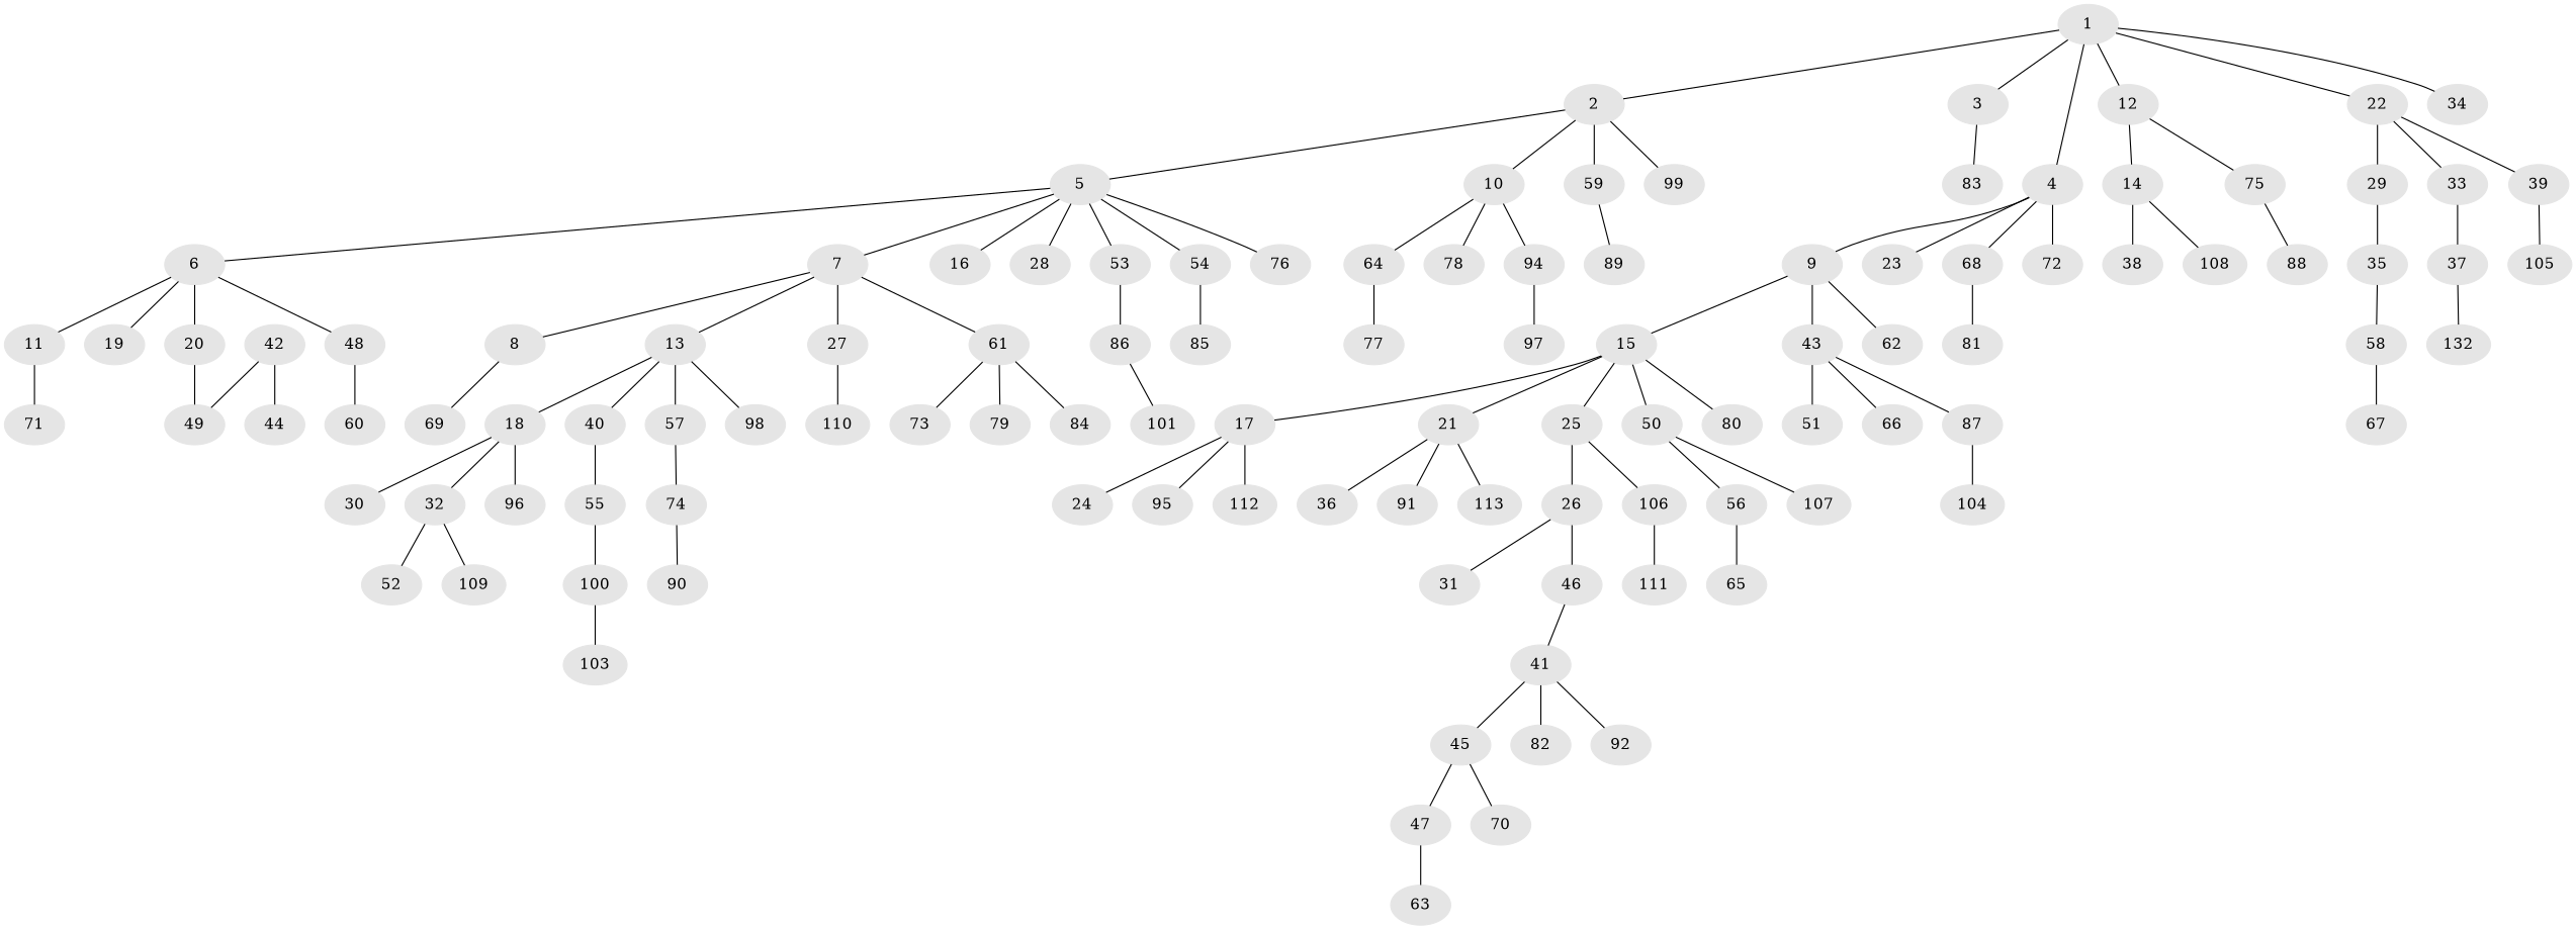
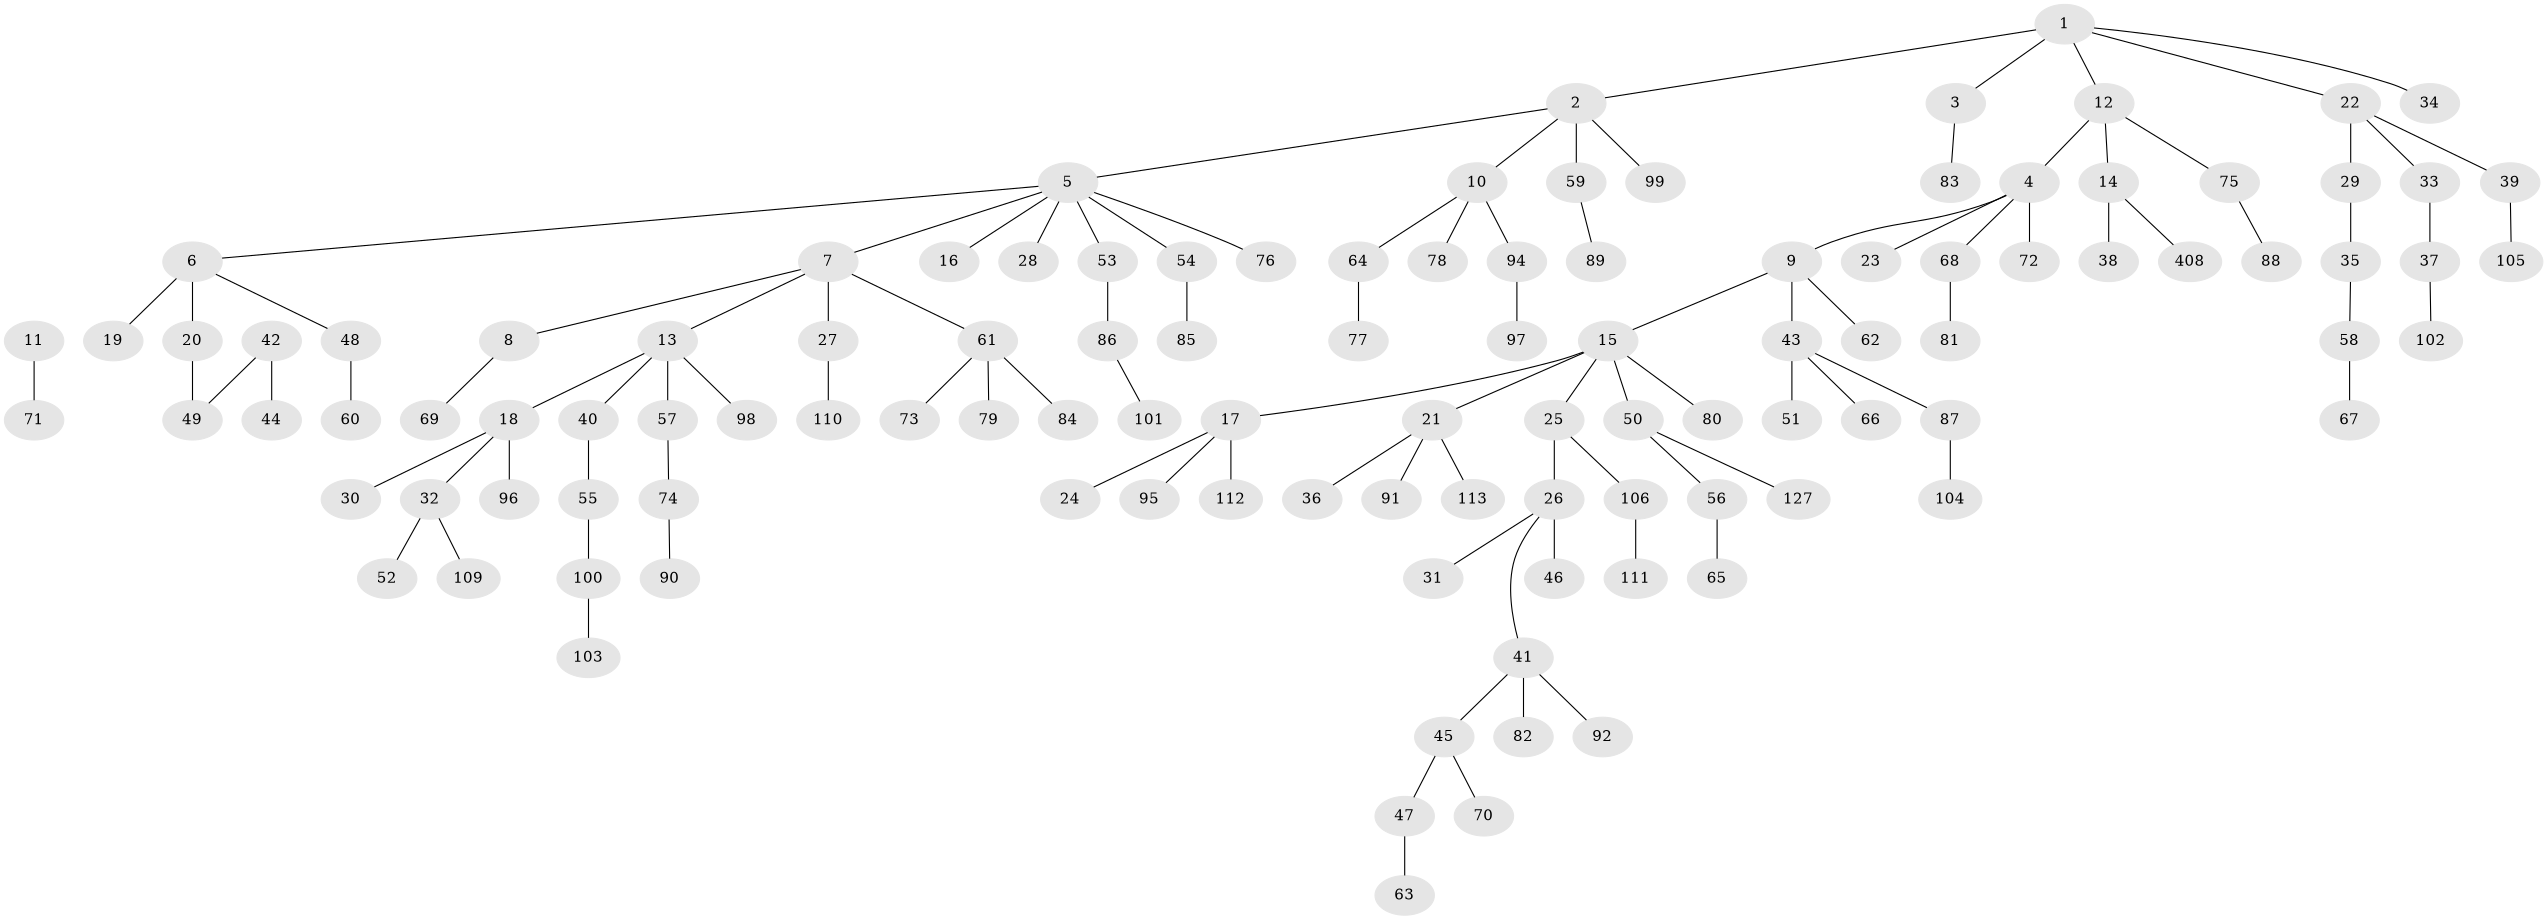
  graph {
    node [color=gray90 style=filled]
    1
    2
    3
    4
    12
    22
    34
    5
    10
    59
    99
    83
    9
    23
    68
    72
    14
    75
    29
    33
    39
    6
    7
    16
    28
    53
    54
    76
    64
    78
    94
    89
    15
    43
    62
    81
    11
    19
    20
    48
    8
    13
    27
    61
    86
    85
    71
    49
    60
    69
    18
    40
    57
    98
    110
    73
    79
    84
    17
    21
    25
    50
    80
    51
    66
    87
    77
    97
    38
-   108
+   108 [label=408]
    88
    30
    32
    96
    55
    74
    24
    95
    112
    36
    91
    113
    26
    106
    56
-   107
+   107 [label=127]
    52
    109
    42
    44
    35
    37
    105
    31
    41
    46
    111
    45
    82
    92
    58
-   102 [label=132]
+   102
    67
    100
    47
    70
    104
    63
    65
    101
    103
    90
    1 -- 2
    1 -- 3
-   1 -- 4
+   12 -- 4
    1 -- 12
    1 -- 22
    1 -- 34
    2 -- 5
    2 -- 10
    2 -- 59
    2 -- 99
    3 -- 83
    4 -- 9
    4 -- 23
    4 -- 68
    4 -- 72
    12 -- 14
    12 -- 75
    22 -- 29
    22 -- 33
    22 -- 39
    5 -- 6
    5 -- 7
    5 -- 16
    5 -- 28
    5 -- 53
    5 -- 54
    5 -- 76
    10 -- 64
    10 -- 78
    10 -- 94
    59 -- 89
    9 -- 15
    9 -- 43
    9 -- 62
    68 -- 81
    14 -- 38
    14 -- 108
    75 -- 88
    29 -- 35
    33 -- 37
    39 -- 105
-   6 -- 11
    6 -- 19
    6 -- 20
    6 -- 48
    7 -- 8
    7 -- 13
    7 -- 27
    7 -- 61
    53 -- 86
    54 -- 85
    64 -- 77
    94 -- 97
    15 -- 17
    15 -- 21
    15 -- 25
    15 -- 50
    15 -- 80
    43 -- 51
    43 -- 66
    43 -- 87
    11 -- 71
    20 -- 49
    48 -- 60
    8 -- 69
    13 -- 18
    13 -- 40
    13 -- 57
    13 -- 98
    27 -- 110
    61 -- 73
    61 -- 79
    61 -- 84
    86 -- 101
    18 -- 30
    18 -- 32
    18 -- 96
    40 -- 55
    57 -- 74
    17 -- 24
    17 -- 95
    17 -- 112
    21 -- 36
    21 -- 91
    21 -- 113
    25 -- 26
    25 -- 106
    50 -- 56
    50 -- 107
    87 -- 104
    32 -- 52
    32 -- 109
    55 -- 100
    74 -- 90
    26 -- 31
-   46 -- 41
+   26 -- 41
    26 -- 46
    106 -- 111
    56 -- 65
    42 -- 49
    42 -- 44
    35 -- 58
    37 -- 102
    41 -- 45
    41 -- 82
    41 -- 92
    45 -- 47
    45 -- 70
    58 -- 67
    100 -- 103
    47 -- 63
  }
